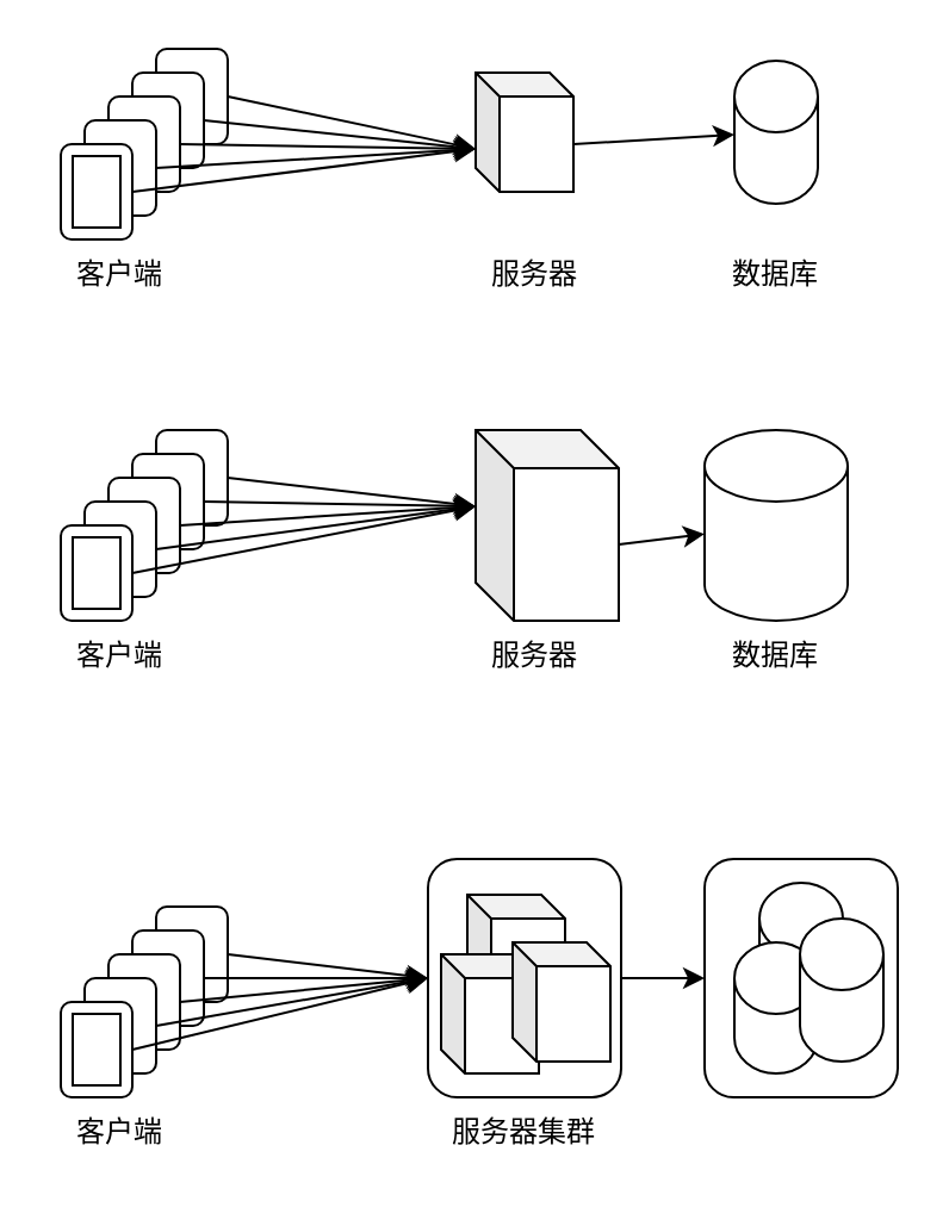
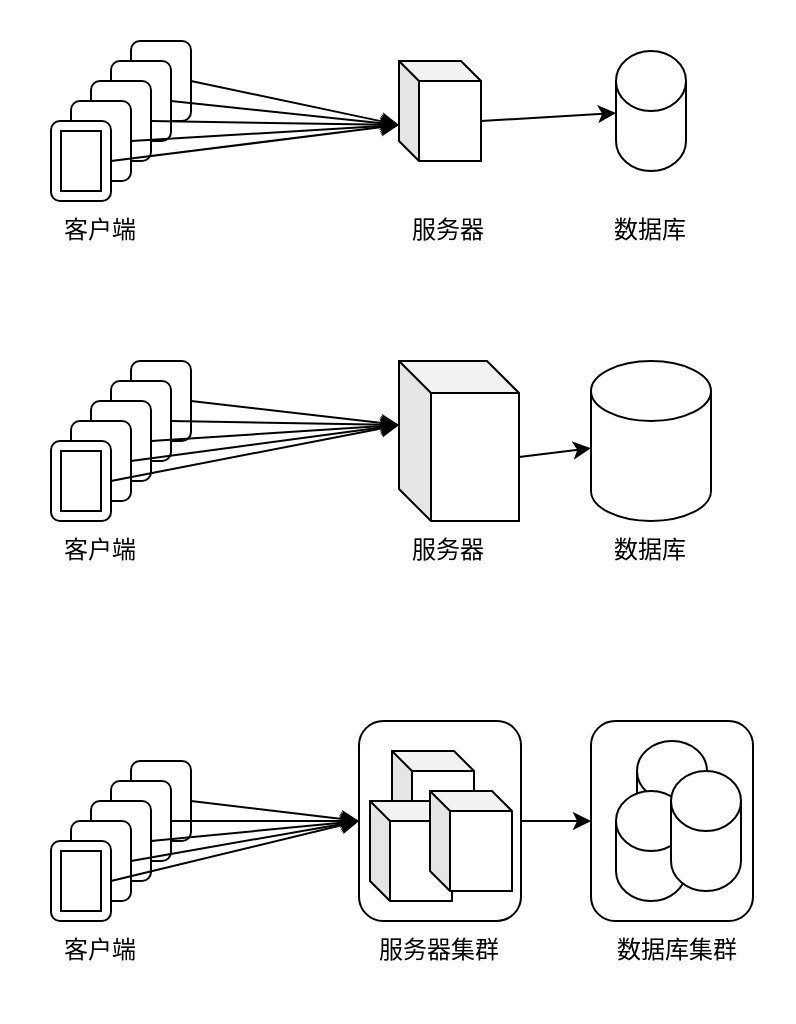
  <mxCell id="0" />
  <mxCell id="1" parent="0" />
  <mxCell id="2" value="" style="shape=cylinder3;whiteSpace=wrap;html=1;boundedLbl=1;backgroundOutline=1;size=15;" parent="1" vertex="1"><mxGeometry x="295" y="180" width="60" height="80" as="geometry" /></mxCell>
  <mxCell id="3" value="数据库" style="text;html=1;align=center;verticalAlign=middle;whiteSpace=wrap;rounded=0;" parent="1" vertex="1"><mxGeometry x="295" y="260" width="60" height="30" as="geometry" /></mxCell>
  <mxCell id="4" style="edgeStyle=none;html=1;exitX=0;exitY=0;exitDx=60;exitDy=48;exitPerimeter=0;" parent="1" source="5" target="2" edge="1"><mxGeometry relative="1" as="geometry" /></mxCell>
  <mxCell id="5" value="" style="shape=cube;whiteSpace=wrap;html=1;boundedLbl=1;backgroundOutline=1;darkOpacity=0.05;darkOpacity2=0.1;size=16;" parent="1" vertex="1"><mxGeometry x="199" y="180" width="60" height="80" as="geometry" /></mxCell>
  <mxCell id="6" value="服务器" style="text;html=1;align=center;verticalAlign=middle;whiteSpace=wrap;rounded=0;" parent="1" vertex="1"><mxGeometry x="194" y="260" width="60" height="30" as="geometry" /></mxCell>
  <mxCell id="7" value="" style="rounded=1;whiteSpace=wrap;html=1;" parent="1" vertex="1"><mxGeometry x="65" y="180" width="30" height="40" as="geometry" /></mxCell>
  <mxCell id="8" style="edgeStyle=none;html=1;exitX=1;exitY=0.5;exitDx=0;exitDy=0;entryX=0;entryY=0;entryDx=0;entryDy=32;entryPerimeter=0;" parent="1" source="7" target="5" edge="1"><mxGeometry relative="1" as="geometry" /></mxCell>
  <mxCell id="9" value="" style="rounded=1;whiteSpace=wrap;html=1;" parent="1" vertex="1"><mxGeometry x="55" y="190" width="30" height="40" as="geometry" /></mxCell>
  <mxCell id="10" value="" style="rounded=1;whiteSpace=wrap;html=1;" parent="1" vertex="1"><mxGeometry x="45" y="200" width="30" height="40" as="geometry" /></mxCell>
  <mxCell id="11" value="" style="rounded=1;whiteSpace=wrap;html=1;" parent="1" vertex="1"><mxGeometry x="35" y="210" width="30" height="40" as="geometry" /></mxCell>
  <mxCell id="12" value="" style="rounded=1;whiteSpace=wrap;html=1;" parent="1" vertex="1"><mxGeometry x="25" y="220" width="30" height="40" as="geometry" /></mxCell>
  <mxCell id="13" value="" style="rounded=0;whiteSpace=wrap;html=1;" parent="1" vertex="1"><mxGeometry x="30" y="225" width="20" height="30" as="geometry" /></mxCell>
  <mxCell id="14" style="edgeStyle=none;html=1;exitX=1;exitY=0.5;exitDx=0;exitDy=0;entryX=0;entryY=0;entryDx=0;entryDy=32;entryPerimeter=0;" parent="1" source="9" target="5" edge="1"><mxGeometry relative="1" as="geometry" /></mxCell>
  <mxCell id="15" style="edgeStyle=none;html=1;exitX=1;exitY=0.5;exitDx=0;exitDy=0;entryX=0;entryY=0;entryDx=0;entryDy=32;entryPerimeter=0;" parent="1" source="10" target="5" edge="1"><mxGeometry relative="1" as="geometry" /></mxCell>
  <mxCell id="16" style="edgeStyle=none;html=1;exitX=1;exitY=0.5;exitDx=0;exitDy=0;entryX=0;entryY=0;entryDx=0;entryDy=32;entryPerimeter=0;" parent="1" source="11" target="5" edge="1"><mxGeometry relative="1" as="geometry" /></mxCell>
  <mxCell id="17" style="edgeStyle=none;html=1;exitX=1;exitY=0.5;exitDx=0;exitDy=0;entryX=0;entryY=0;entryDx=0;entryDy=32;entryPerimeter=0;" parent="1" source="12" target="5" edge="1"><mxGeometry relative="1" as="geometry" /></mxCell>
  <mxCell id="18" value="客户端" style="text;html=1;align=center;verticalAlign=middle;whiteSpace=wrap;rounded=0;" parent="1" vertex="1"><mxGeometry x="20" y="260" width="60" height="30" as="geometry" /></mxCell>
  <mxCell id="19" value="" style="shape=cylinder3;whiteSpace=wrap;html=1;boundedLbl=1;backgroundOutline=1;size=15;" parent="1" vertex="1"><mxGeometry x="307.5" y="25" width="35" height="60" as="geometry" /></mxCell>
  <mxCell id="20" value="数据库" style="text;html=1;align=center;verticalAlign=middle;whiteSpace=wrap;rounded=0;" parent="1" vertex="1"><mxGeometry x="295" y="100" width="60" height="30" as="geometry" /></mxCell>
  <mxCell id="21" style="edgeStyle=none;html=1;exitX=0;exitY=0;exitDx=41;exitDy=30;exitPerimeter=0;" parent="1" source="22" target="19" edge="1"><mxGeometry relative="1" as="geometry" /></mxCell>
  <mxCell id="22" value="" style="shape=cube;whiteSpace=wrap;html=1;boundedLbl=1;backgroundOutline=1;darkOpacity=0.05;darkOpacity2=0.1;size=10;" parent="1" vertex="1"><mxGeometry x="199" y="30" width="41" height="50" as="geometry" /></mxCell>
  <mxCell id="23" value="服务器" style="text;html=1;align=center;verticalAlign=middle;whiteSpace=wrap;rounded=0;" parent="1" vertex="1"><mxGeometry x="194" y="100" width="60" height="30" as="geometry" /></mxCell>
  <mxCell id="24" value="" style="rounded=1;whiteSpace=wrap;html=1;" parent="1" vertex="1"><mxGeometry x="65" y="20" width="30" height="40" as="geometry" /></mxCell>
  <mxCell id="25" style="edgeStyle=none;html=1;exitX=1;exitY=0.5;exitDx=0;exitDy=0;entryX=0;entryY=0;entryDx=0;entryDy=32;entryPerimeter=0;" parent="1" source="24" target="22" edge="1"><mxGeometry relative="1" as="geometry" /></mxCell>
  <mxCell id="26" value="" style="rounded=1;whiteSpace=wrap;html=1;" parent="1" vertex="1"><mxGeometry x="55" y="30" width="30" height="40" as="geometry" /></mxCell>
  <mxCell id="27" value="" style="rounded=1;whiteSpace=wrap;html=1;" parent="1" vertex="1"><mxGeometry x="45" y="40" width="30" height="40" as="geometry" /></mxCell>
  <mxCell id="28" value="" style="rounded=1;whiteSpace=wrap;html=1;" parent="1" vertex="1"><mxGeometry x="35" y="50" width="30" height="40" as="geometry" /></mxCell>
  <mxCell id="29" value="" style="rounded=1;whiteSpace=wrap;html=1;" parent="1" vertex="1"><mxGeometry x="25" y="60" width="30" height="40" as="geometry" /></mxCell>
  <mxCell id="30" value="" style="rounded=0;whiteSpace=wrap;html=1;" parent="1" vertex="1"><mxGeometry x="30" y="65" width="20" height="30" as="geometry" /></mxCell>
  <mxCell id="31" style="edgeStyle=none;html=1;exitX=1;exitY=0.5;exitDx=0;exitDy=0;entryX=0;entryY=0;entryDx=0;entryDy=32;entryPerimeter=0;" parent="1" source="26" target="22" edge="1"><mxGeometry relative="1" as="geometry" /></mxCell>
  <mxCell id="32" style="edgeStyle=none;html=1;exitX=1;exitY=0.5;exitDx=0;exitDy=0;entryX=0;entryY=0;entryDx=0;entryDy=32;entryPerimeter=0;" parent="1" source="27" target="22" edge="1"><mxGeometry relative="1" as="geometry" /></mxCell>
  <mxCell id="33" style="edgeStyle=none;html=1;exitX=1;exitY=0.5;exitDx=0;exitDy=0;entryX=0;entryY=0;entryDx=0;entryDy=32;entryPerimeter=0;" parent="1" source="28" target="22" edge="1"><mxGeometry relative="1" as="geometry" /></mxCell>
  <mxCell id="34" style="edgeStyle=none;html=1;exitX=1;exitY=0.5;exitDx=0;exitDy=0;entryX=0;entryY=0;entryDx=0;entryDy=32;entryPerimeter=0;" parent="1" source="29" target="22" edge="1"><mxGeometry relative="1" as="geometry" /></mxCell>
  <mxCell id="35" value="客户端" style="text;html=1;align=center;verticalAlign=middle;whiteSpace=wrap;rounded=0;" parent="1" vertex="1"><mxGeometry x="20" y="100" width="60" height="30" as="geometry" /></mxCell>
+ <mxCell id="36" value="数据库集群" style="text;html=1;align=center;verticalAlign=middle;whiteSpace=wrap;rounded=0;" parent="1" vertex="1"><mxGeometry x="305.5" y="460" width="64.5" height="30" as="geometry" /></mxCell>
  <mxCell id="37" style="edgeStyle=none;html=1;entryX=0;entryY=0.5;entryDx=0;entryDy=0;exitX=1;exitY=0.5;exitDx=0;exitDy=0;" parent="1" source="51" target="55" edge="1"><mxGeometry relative="1" as="geometry"><mxPoint x="270" y="410" as="sourcePoint" /><mxPoint x="295" y="424.364" as="targetPoint" /></mxGeometry></mxCell>
  <mxCell id="38" value="服务器集群" style="text;html=1;align=center;verticalAlign=middle;whiteSpace=wrap;rounded=0;" parent="1" vertex="1"><mxGeometry x="183.5" y="460" width="70.5" height="30" as="geometry" /></mxCell>
  <mxCell id="39" value="" style="rounded=1;whiteSpace=wrap;html=1;" parent="1" vertex="1"><mxGeometry x="65" y="380" width="30" height="40" as="geometry" /></mxCell>
  <mxCell id="40" style="edgeStyle=none;html=1;exitX=1;exitY=0.5;exitDx=0;exitDy=0;entryX=0;entryY=0.5;entryDx=0;entryDy=0;" parent="1" source="39" target="51" edge="1"><mxGeometry relative="1" as="geometry"><mxPoint x="210" y="412" as="targetPoint" /></mxGeometry></mxCell>
  <mxCell id="41" value="" style="rounded=1;whiteSpace=wrap;html=1;" parent="1" vertex="1"><mxGeometry x="55" y="390" width="30" height="40" as="geometry" /></mxCell>
  <mxCell id="42" value="" style="rounded=1;whiteSpace=wrap;html=1;" parent="1" vertex="1"><mxGeometry x="45" y="400" width="30" height="40" as="geometry" /></mxCell>
  <mxCell id="43" value="" style="rounded=1;whiteSpace=wrap;html=1;" parent="1" vertex="1"><mxGeometry x="35" y="410" width="30" height="40" as="geometry" /></mxCell>
  <mxCell id="44" value="" style="rounded=1;whiteSpace=wrap;html=1;" parent="1" vertex="1"><mxGeometry x="25" y="420" width="30" height="40" as="geometry" /></mxCell>
  <mxCell id="45" value="" style="rounded=0;whiteSpace=wrap;html=1;" parent="1" vertex="1"><mxGeometry x="30" y="425" width="20" height="30" as="geometry" /></mxCell>
  <mxCell id="46" style="edgeStyle=none;html=1;exitX=1;exitY=0.5;exitDx=0;exitDy=0;entryX=0;entryY=0.5;entryDx=0;entryDy=0;" parent="1" source="41" target="51" edge="1"><mxGeometry relative="1" as="geometry"><mxPoint x="210" y="412" as="targetPoint" /></mxGeometry></mxCell>
  <mxCell id="47" style="edgeStyle=none;html=1;exitX=1;exitY=0.5;exitDx=0;exitDy=0;entryX=0;entryY=0.5;entryDx=0;entryDy=0;" parent="1" source="42" target="51" edge="1"><mxGeometry relative="1" as="geometry"><mxPoint x="210" y="412" as="targetPoint" /></mxGeometry></mxCell>
  <mxCell id="48" style="edgeStyle=none;html=1;exitX=1;exitY=0.5;exitDx=0;exitDy=0;entryX=0;entryY=0.5;entryDx=0;entryDy=0;" parent="1" source="43" target="51" edge="1"><mxGeometry relative="1" as="geometry"><mxPoint x="210" y="412" as="targetPoint" /></mxGeometry></mxCell>
  <mxCell id="49" style="edgeStyle=none;html=1;exitX=1;exitY=0.5;exitDx=0;exitDy=0;entryX=0;entryY=0.5;entryDx=0;entryDy=0;" parent="1" source="44" target="51" edge="1"><mxGeometry relative="1" as="geometry"><mxPoint x="210" y="412" as="targetPoint" /></mxGeometry></mxCell>
  <mxCell id="50" value="客户端" style="text;html=1;align=center;verticalAlign=middle;whiteSpace=wrap;rounded=0;" parent="1" vertex="1"><mxGeometry x="20" y="460" width="60" height="30" as="geometry" /></mxCell>
  <mxCell id="51" value="" style="rounded=1;whiteSpace=wrap;html=1;" parent="1" vertex="1"><mxGeometry x="179" y="360" width="81" height="100" as="geometry" /></mxCell>
  <mxCell id="52" value="" style="shape=cube;whiteSpace=wrap;html=1;boundedLbl=1;backgroundOutline=1;darkOpacity=0.05;darkOpacity2=0.1;size=10;" parent="1" vertex="1"><mxGeometry x="195.5" y="375" width="41" height="50" as="geometry" /></mxCell>
  <mxCell id="53" value="" style="shape=cube;whiteSpace=wrap;html=1;boundedLbl=1;backgroundOutline=1;darkOpacity=0.05;darkOpacity2=0.1;size=10;" parent="1" vertex="1"><mxGeometry x="184.5" y="400" width="41" height="50" as="geometry" /></mxCell>
  <mxCell id="54" value="" style="shape=cube;whiteSpace=wrap;html=1;boundedLbl=1;backgroundOutline=1;darkOpacity=0.05;darkOpacity2=0.1;size=10;" parent="1" vertex="1"><mxGeometry x="214.5" y="395" width="41" height="50" as="geometry" /></mxCell>
  <mxCell id="55" value="" style="rounded=1;whiteSpace=wrap;html=1;" parent="1" vertex="1"><mxGeometry x="295" y="360" width="81" height="100" as="geometry" /></mxCell>
  <mxCell id="56" value="" style="shape=cylinder3;whiteSpace=wrap;html=1;boundedLbl=1;backgroundOutline=1;size=15;" parent="1" vertex="1"><mxGeometry x="318" y="370" width="35" height="60" as="geometry" /></mxCell>
  <mxCell id="57" value="" style="shape=cylinder3;whiteSpace=wrap;html=1;boundedLbl=1;backgroundOutline=1;size=15;" parent="1" vertex="1"><mxGeometry x="307.5" y="395" width="35" height="55" as="geometry" /></mxCell>
  <mxCell id="58" value="" style="shape=cylinder3;whiteSpace=wrap;html=1;boundedLbl=1;backgroundOutline=1;size=15;" parent="1" vertex="1"><mxGeometry x="335" y="385" width="35" height="60" as="geometry" /></mxCell>
